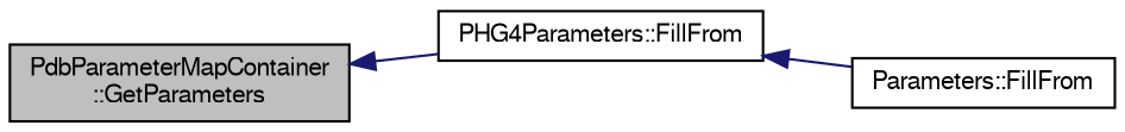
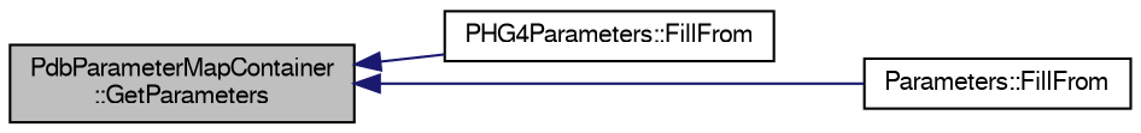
  digraph {
    rankdir=LR
    node [color=black fontname=FreeSans fontsize=10 shape=record]
    edge [color=midnightblue dir=back fontname=FreeSans fontsize=10 labelfontname=FreeSans labelfontsize=10 style=solid]
    n1 [fillcolor=grey75 fontcolor=black height=0.2 label="PdbParameterMapContainer\l::GetParameters" style=filled width=0.4]
    n2 [height=0.2 label="PHG4Parameters::FillFrom" width=0.4]
    n3 [height=0.2 label="Parameters::FillFrom" width=0.4]
    n1 -> n2
-   n2 -> n3
+   n1 -> n3
  }
